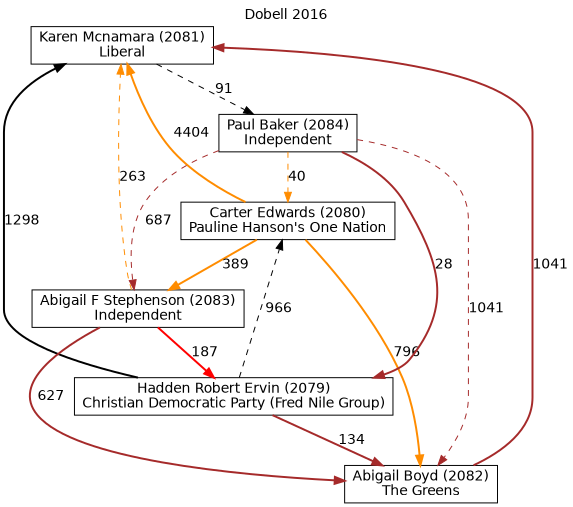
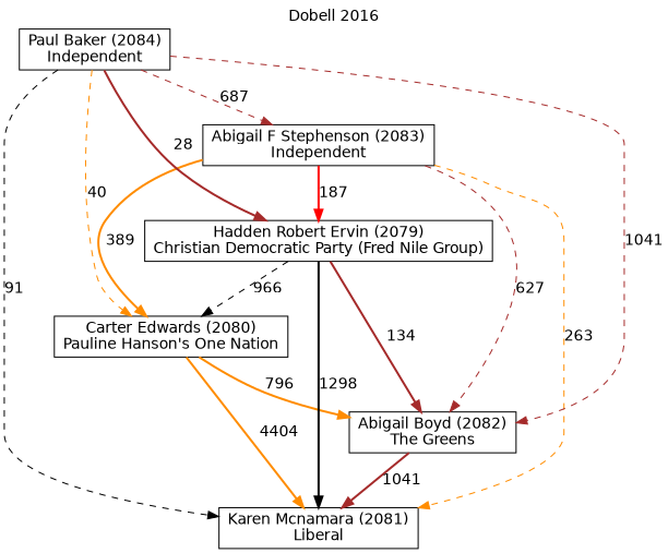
  digraph {
    fontname="DejaVu Sans"
    label="Dobell 2016"
    labelloc=t
    mclimit=10
    node [fontname="DejaVu Sans" shape=box]
    edge [color=brown fontname="DejaVu Sans" style=bold]
    n1 [label="Karen Mcnamara (2081)\nLiberal"]
    n2 [label="Carter Edwards (2080)\nPauline Hanson's One Nation"]
    n3 [label="Abigail Boyd (2082)\nThe Greens"]
    n4 [label="Hadden Robert Ervin (2079)\nChristian Democratic Party (Fred Nile Group)"]
    n5 [label="Abigail F Stephenson (2083)\nIndependent"]
    n6 [label="Paul Baker (2084)\nIndependent"]
    n2 -> n1 [color=darkorange label=4404]
    n2 -> n3 [color=darkorange label=796]
    n3 -> n1 [label=1041]
    n4 -> n1 [color=black label=1298]
    n4 -> n2 [color=black label=966 style=dashed]
    n4 -> n3 [label=134]
    n5 -> n1 [color=darkorange label=263 style=dashed]
-   n2 -> n5 [color=darkorange label=389]
-   n5 -> n3 [label=627]
+   n5 -> n2 [color=darkorange label=389]
+   n5 -> n3 [label=627 style=dashed]
    n5 -> n4 [color=red label=187]
-   n1 -> n6 [color=black label=91 style=dashed]
+   n6 -> n1 [color=black label=91 style=dashed]
    n6 -> n2 [color=darkorange label=40 style=dashed]
    n6 -> n3 [label=1041 style=dashed]
    n6 -> n4 [label=28]
    n6 -> n5 [label=687 style=dashed]
  }
